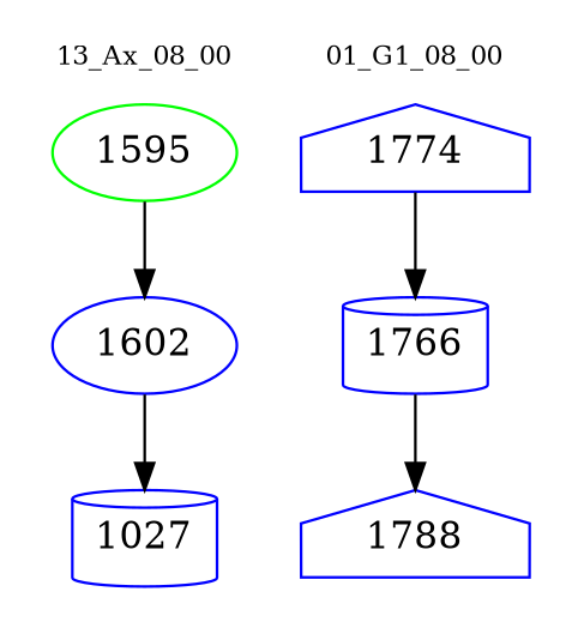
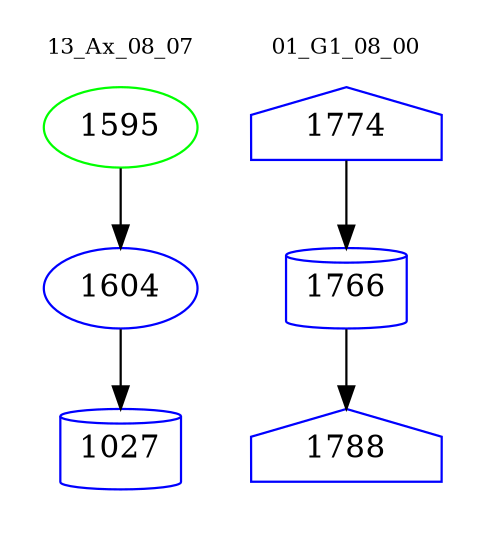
  digraph {
    node [color=blue shape=ellipse]
    edge [color=black]
    n1 [color=green label=1595]
-   n2 [label=1602]
+   n2 [label=1604]
    n3 [label=1027 shape=cylinder]
    n4 [label=1774 shape=house]
    n5 [label=1766 shape=cylinder]
    n6 [label=1788 shape=house]
    subgraph cluster_1 {
      color=white
      fontsize=10
-     label="13_Ax_08_00"
+     label="13_Ax_08_07"
      n1
      n2
      n3
    }
    subgraph cluster_2 {
      color=white
      fontsize=10
      label="01_G1_08_00"
      n4
      n5
      n6
    }
    n1 -> n2
    n2 -> n3
    n4 -> n5
    n5 -> n6
  }
